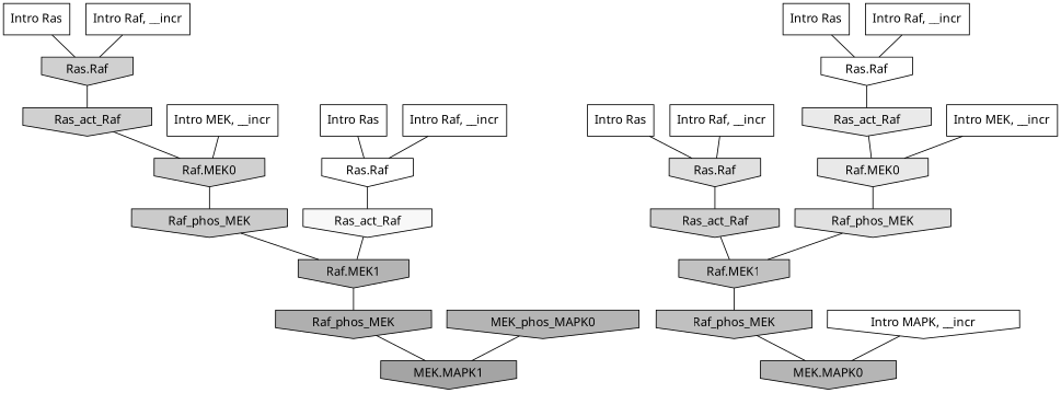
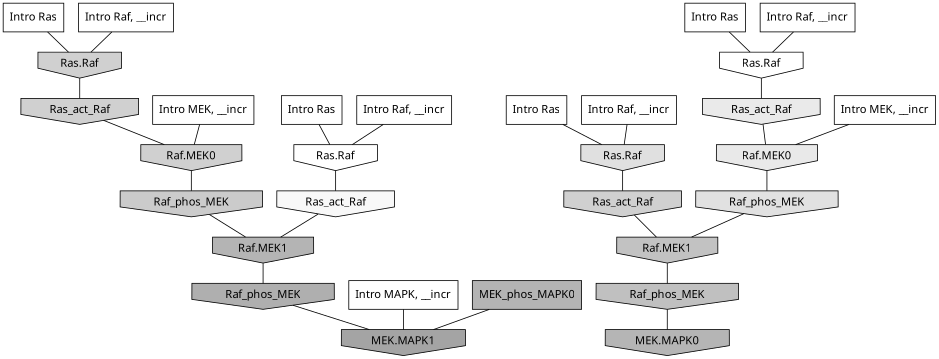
  digraph {
    rankdir=TB
    ranksep=0.30
    node [fillcolor="0.000 0.000 1.000" fontname="CMU Serif" shape=invhouse style=filled]
    edge [color="0.000 0.000 0.000" dir=none fontname="CMU Serif"]
    n1 [label="Intro Ras" shape=rectangle]
    n2 [fillcolor="0.000 0.000 0.814" label="Ras.Raf"]
    n3 [fillcolor="0.000 0.000 0.813" label=Ras_act_Raf]
    n4 [label="Intro Ras" shape=rectangle]
    n5 [fillcolor="0.000 0.000 0.877" label="Ras.Raf"]
    n6 [fillcolor="0.000 0.000 0.813" label=Ras_act_Raf]
    n7 [label="Intro Ras" shape=rectangle]
    n8 [label="Ras.Raf"]
    n9 [fillcolor="0.000 0.000 0.915" label=Ras_act_Raf]
    n10 [label="Intro Ras" shape=rectangle]
    n11 [label="Ras.Raf"]
    n12 [fillcolor="0.000 0.000 0.972" label=Ras_act_Raf]
    n13 [label="Intro Raf, __incr" shape=rectangle]
    n14 [label="Intro Raf, __incr" shape=rectangle]
    n15 [label="Intro Raf, __incr" shape=rectangle]
    n16 [label="Intro Raf, __incr" shape=rectangle]
    n17 [label="Intro MEK, __incr" shape=rectangle]
    n18 [fillcolor="0.000 0.000 0.914" label="Raf.MEK0"]
    n19 [fillcolor="0.000 0.000 0.881" label=Raf_phos_MEK]
    n20 [label="Intro MEK, __incr" shape=rectangle]
    n21 [fillcolor="0.000 0.000 0.813" label="Raf.MEK0"]
    n22 [fillcolor="0.000 0.000 0.794" label=Raf_phos_MEK]
-   n23 [label="Intro MAPK, __incr"]
+   n23 [label="Intro MAPK, __incr" shape=rectangle]
    n24 [fillcolor="0.000 0.000 0.710" label="MEK.MAPK0"]
    n25 [fillcolor="0.000 0.000 0.705" label="Raf.MEK1"]
    n26 [fillcolor="0.000 0.000 0.687" label=Raf_phos_MEK]
    n27 [fillcolor="0.000 0.000 0.759" label="Raf.MEK1"]
    n28 [fillcolor="0.000 0.000 0.753" label=Raf_phos_MEK]
-   n29 [fillcolor="0.000 0.000 0.705" label=MEK_phos_MAPK0]
+   n29 [fillcolor="0.000 0.000 0.705" label=MEK_phos_MAPK0 shape=box]
    n30 [fillcolor="0.000 0.000 0.643" label="MEK.MAPK1"]
    n1 -> n2
    n2 -> n3
    n3 -> n21
    n4 -> n5
    n5 -> n6
    n6 -> n27
    n7 -> n8
    n8 -> n9
    n9 -> n18
    n10 -> n11
    n11 -> n12
    n12 -> n25
    n13 -> n5
    n14 -> n11
    n15 -> n2
    n16 -> n8
    n17 -> n18
    n18 -> n19
    n19 -> n27
    n20 -> n21
    n21 -> n22
    n22 -> n25
-   n23 -> n24
+   n23 -> n30
    n25 -> n26
    n26 -> n30
    n27 -> n28
    n28 -> n24
    n29 -> n30
  }
